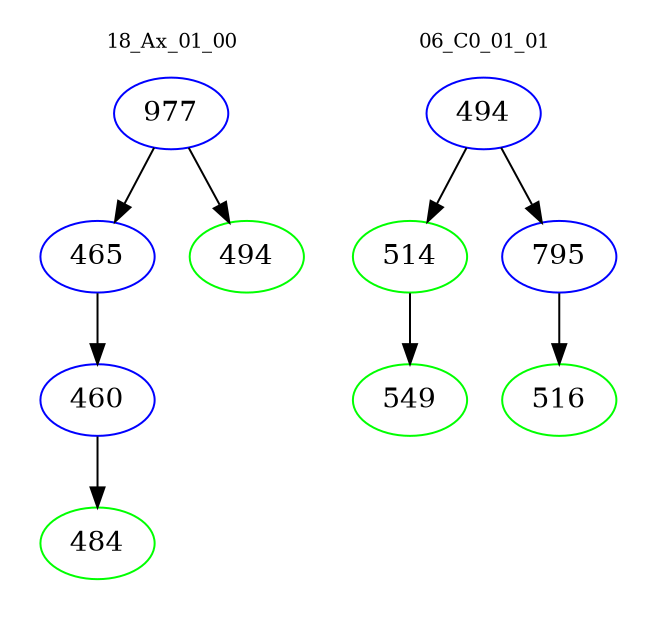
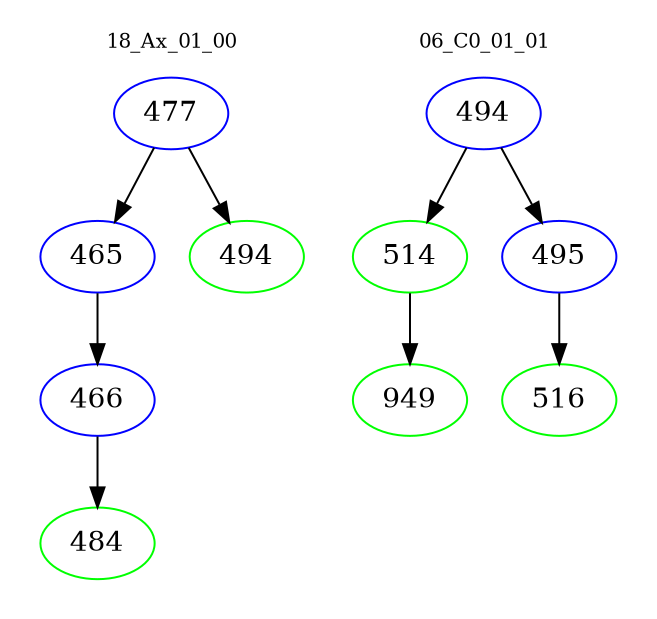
  digraph {
    node [color=blue]
    edge [color=black]
    n1 [label=465]
-   n2 [label=977]
-   n3 [label=460]
+   n2 [label=477]
+   n3 [label=466]
    n4 [color=green label=494]
    n5 [color=green label=484]
    n6 [label=494]
    n7 [color=green label=514]
-   n8 [label=795]
-   n9 [color=green label=549]
+   n8 [label=495]
+   n9 [color=green label=949]
    n10 [color=green label=516]
    subgraph cluster_1 {
      color=white
      fontsize=10
      label="18_Ax_01_00"
      n1
      n2
      n3
      n4
      n5
    }
    subgraph cluster_2 {
      color=white
      fontsize=10
      label="06_C0_01_01"
      n6
      n7
      n8
      n9
      n10
    }
    n1 -> n3
    n2 -> n1
    n2 -> n4
    n3 -> n5
    n6 -> n7
    n6 -> n8
    n7 -> n9
    n8 -> n10
  }
